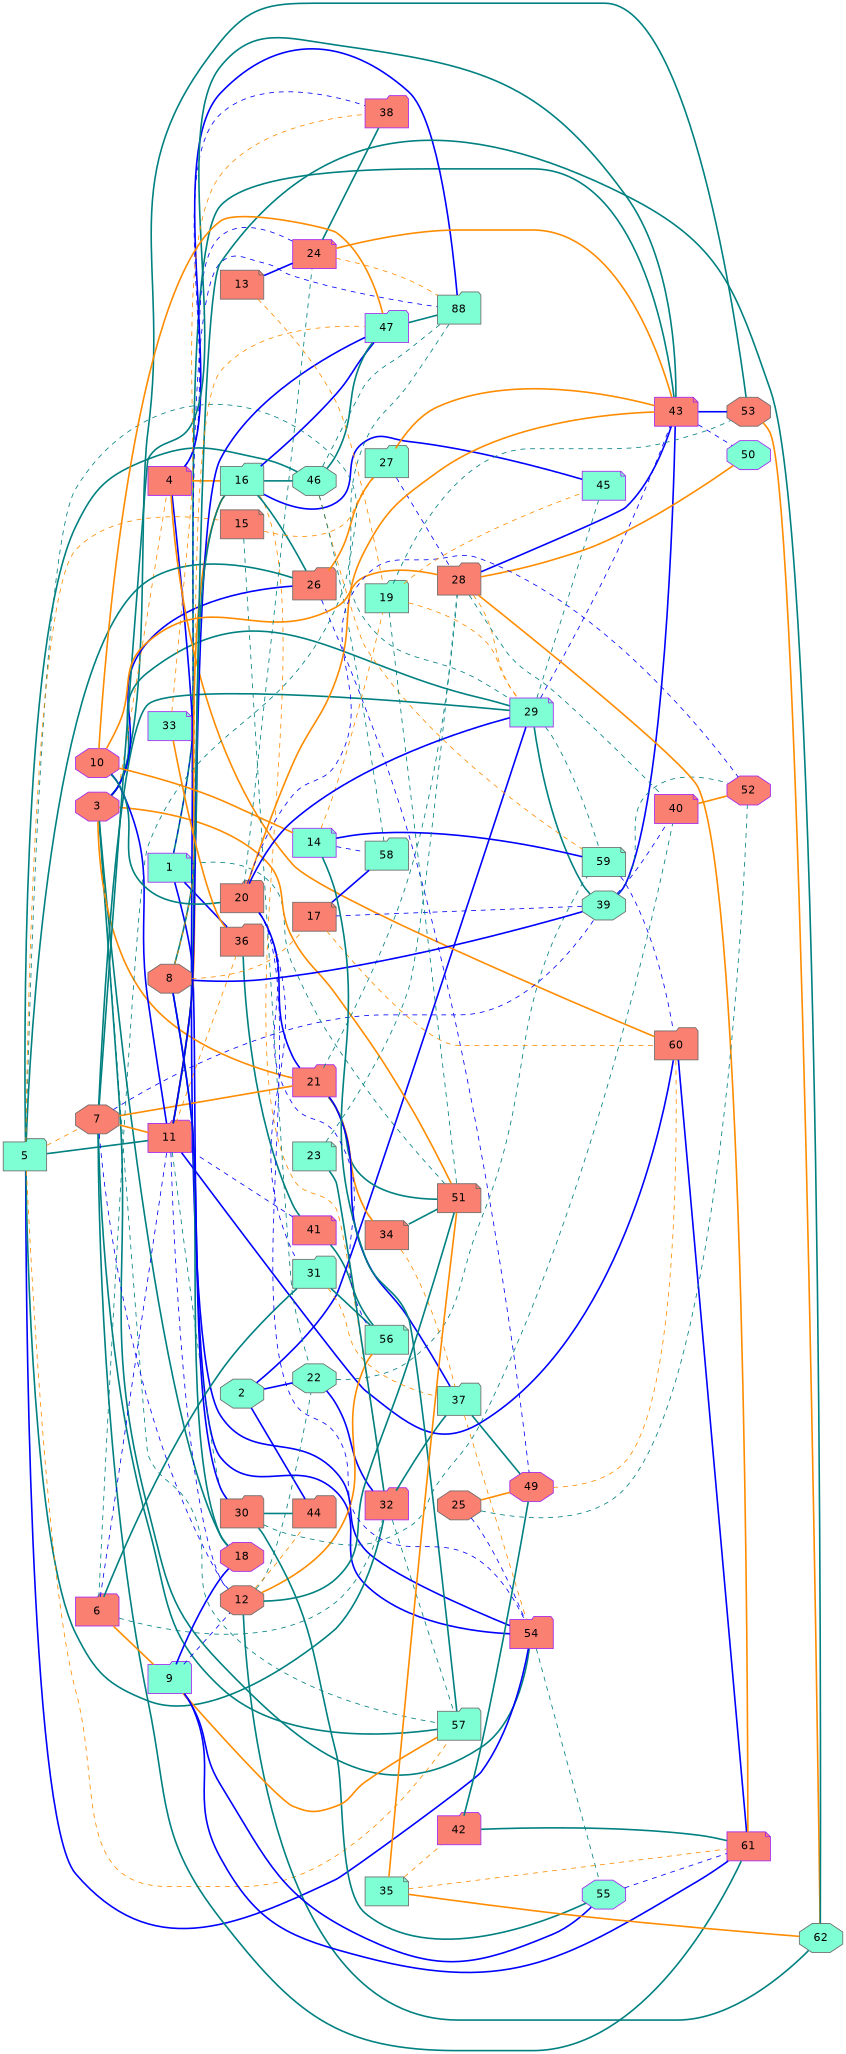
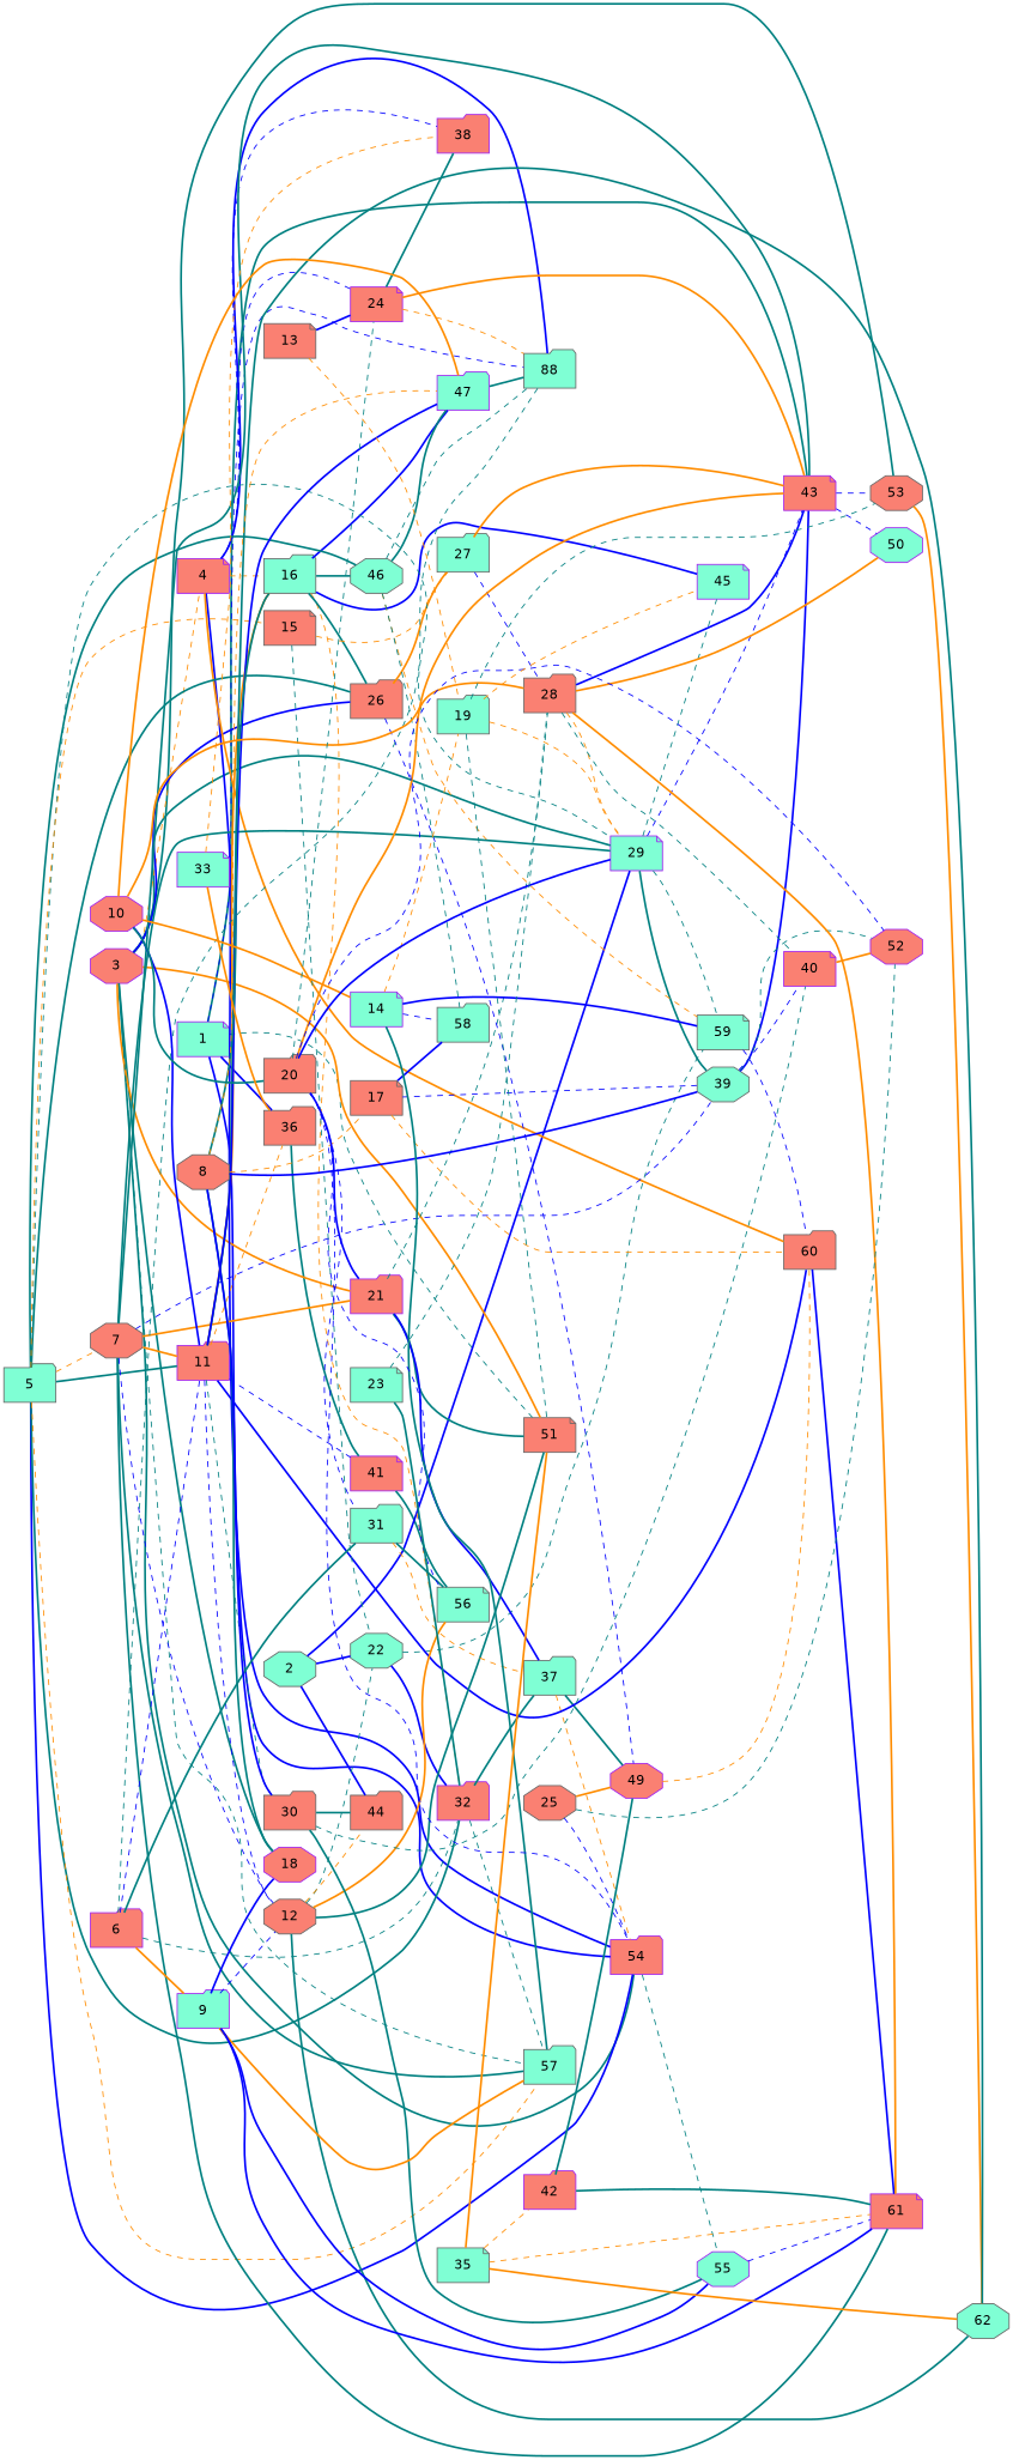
  graph {
    fontname="DejaVu Sans"
    rankdir=LR
    node [color=gray40 fillcolor=salmon fontname="DejaVu Sans" shape=folder style=filled]
    edge [color=teal fontname="DejaVu Sans" style=bold weight=1.0]
    1 [color=purple fillcolor=aquamarine shape=note]
    36
    43 [color=purple shape=note]
    n4 [fillcolor=aquamarine label=88]
    51 [shape=note]
    54 [color=purple]
    41 [color=purple shape=note]
    53 [shape=octagon]
    50 [color=purple fillcolor=aquamarine shape=octagon]
    55 [color=purple fillcolor=aquamarine shape=octagon]
    2 [fillcolor=aquamarine shape=octagon]
    22 [fillcolor=aquamarine shape=octagon]
    29 [color=purple fillcolor=aquamarine shape=note]
    44
    32 [color=purple]
    59 [fillcolor=aquamarine shape=note]
    39 [fillcolor=aquamarine shape=octagon]
    45 [color=purple fillcolor=aquamarine shape=note]
    3 [color=purple shape=octagon]
    4 [color=purple shape=note]
    18 [color=purple shape=octagon]
    21 [color=purple]
    26
    57 [fillcolor=aquamarine]
    16 [fillcolor=aquamarine]
    24 [color=purple shape=note]
    38 [color=purple]
    60
    28
-   34 [shape=note]
    37 [fillcolor=aquamarine]
    27 [fillcolor=aquamarine]
    49 [color=purple shape=octagon]
    62 [fillcolor=aquamarine shape=octagon]
    46 [fillcolor=aquamarine shape=octagon]
    47 [color=purple fillcolor=aquamarine]
    61 [color=purple shape=note]
    5 [fillcolor=aquamarine]
    7 [shape=octagon]
    11 [color=purple]
    15 [shape=note]
    12 [shape=octagon]
    30
    58 [fillcolor=aquamarine]
    6 [color=purple]
    9 [color=purple fillcolor=aquamarine]
    31 [fillcolor=aquamarine]
    56 [fillcolor=aquamarine shape=note]
    52 [color=purple shape=octagon]
    40 [color=purple shape=note]
    8 [shape=octagon]
    17 [shape=note]
    10 [color=purple shape=octagon]
    14 [color=purple fillcolor=aquamarine shape=note]
    20
    19 [fillcolor=aquamarine]
    13 [shape=note]
    23 [fillcolor=aquamarine shape=note]
    25 [shape=octagon]
    33 [color=purple fillcolor=aquamarine shape=note]
    35 [fillcolor=aquamarine shape=note]
    42 [color=purple]
    1 -- 36 [color=blue]
    1 -- 43
    1 -- n4 [color=blue style=dashed]
    1 -- 51 [style=dashed]
    1 -- 54 [color=blue]
    36 -- 41
-   43 -- 53 [color=blue]
+   43 -- 53 [color=blue style=dashed]
    43 -- 50 [color=blue style=dashed weight=2.0]
    54 -- 55 [style=dashed]
    41 -- 56
    53 -- 62 [color=darkorange]
    55 -- 61 [color=blue style=dashed]
    2 -- 22 [color=blue]
    2 -- 29 [color=blue]
    2 -- 44 [color=blue weight=2.0]
    22 -- 32 [color=blue]
    22 -- 59 [style=dashed weight=2.0]
    29 -- 43 [color=blue style=dashed weight=2.0]
    29 -- 59 [style=dashed]
    29 -- 39
    29 -- 45 [style=dashed]
    32 -- 57 [style=dashed]
    32 -- 37
    59 -- 60 [color=blue style=dashed]
    39 -- 43 [color=blue]
    39 -- 52 [style=dashed]
    39 -- 40 [color=blue style=dashed]
    3 -- 51 [color=darkorange]
    3 -- 54
    3 -- 53
    3 -- 29
    3 -- 4 [color=darkorange style=dashed]
    3 -- 18
    3 -- 21 [color=darkorange]
    3 -- 26 [color=blue]
    3 -- 57 [style=dashed]
    4 -- n4 [color=blue]
    4 -- 54 [color=blue]
-   4 -- 16 [color=darkorange]
+   4 -- 16 [color=darkorange style=dashed]
    4 -- 24 [color=blue style=dashed]
    4 -- 38 [color=blue style=dashed weight=2.0]
    4 -- 60 [color=darkorange weight=2.0]
    21 -- 51
    21 -- 28 [style=dashed]
-   21 -- 34 [color=darkorange]
    21 -- 37 [color=blue]
    26 -- 27 [color=darkorange]
    26 -- 49 [color=blue style=dashed]
    16 -- 32 [color=darkorange style=dashed]
    16 -- 45 [color=blue]
    16 -- 26
    16 -- 46
    16 -- 47 [color=blue]
    24 -- 43 [color=darkorange]
    24 -- n4 [color=darkorange style=dashed]
    24 -- 38
    60 -- 61 [color=blue]
    28 -- 43 [color=blue]
    28 -- 50 [color=darkorange]
    28 -- 29 [color=darkorange style=dashed]
    28 -- 61 [color=darkorange]
    28 -- 40 [style=dashed weight=3.0]
-   34 -- 51
-   34 -- 37 [color=darkorange style=dashed]
    37 -- 54 [color=darkorange style=dashed]
    37 -- 49
    27 -- 43 [color=darkorange]
    27 -- 28 [color=blue style=dashed]
    49 -- 60 [color=darkorange style=dashed]
    46 -- n4 [style=dashed]
    46 -- 59 [color=darkorange style=dashed]
    46 -- 47
    46 -- 58 [style=dashed]
    47 -- n4
    5 -- 54 [color=blue weight=2.0]
    5 -- 29 [style=dashed]
    5 -- 32
    5 -- 26
    5 -- 57 [color=darkorange style=dashed weight=2.0]
    5 -- 46
    5 -- 7 [color=darkorange style=dashed]
    5 -- 11
    5 -- 15 [color=darkorange style=dashed]
    7 -- 43
    7 -- 29
    7 -- 39 [color=blue style=dashed]
    7 -- 21 [color=darkorange]
    7 -- 57
    7 -- 61
    7 -- 11 [color=darkorange]
    7 -- 12 [color=blue style=dashed]
    11 -- 36 [color=darkorange style=dashed weight=2.0]
    11 -- 41 [color=blue style=dashed]
    11 -- 16 [color=darkorange]
    11 -- 60 [color=blue]
    11 -- 62
    11 -- 47 [color=blue weight=2.0]
    11 -- 12 [color=blue style=dashed]
    11 -- 30 [style=dashed]
    15 -- 22 [style=dashed]
    15 -- 27 [color=darkorange style=dashed]
    12 -- 51
    12 -- 22 [style=dashed]
    12 -- 44 [color=darkorange style=dashed]
    12 -- 62
    12 -- 56 [color=darkorange weight=2.0]
    30 -- 55
    30 -- 44
    30 -- 40 [style=dashed]
    6 -- n4 [style=dashed]
    6 -- 32 [style=dashed]
    6 -- 11 [color=blue style=dashed]
    6 -- 9 [color=darkorange]
    6 -- 31
    9 -- 55 [color=blue]
    9 -- 18 [color=blue]
    9 -- 57 [color=darkorange]
    9 -- 61 [color=blue]
    9 -- 12 [color=blue style=dashed]
    31 -- 37 [color=darkorange style=dashed]
    31 -- 56
    40 -- 52 [color=darkorange]
    8 -- 39 [color=blue]
    8 -- 18
    8 -- 16
    8 -- 47 [color=darkorange style=dashed weight=2.0]
    8 -- 30 [color=blue]
    8 -- 17 [color=darkorange style=dashed]
    17 -- 39 [color=blue style=dashed]
    17 -- 60 [color=darkorange style=dashed]
    17 -- 58 [color=blue]
    10 -- 28 [color=darkorange]
    10 -- 47 [color=darkorange]
    10 -- 11 [color=blue]
    10 -- 14 [color=darkorange]
    10 -- 20
    14 -- 59 [color=blue]
    14 -- 57
    14 -- 58 [color=blue style=dashed]
    14 -- 19 [color=darkorange style=dashed]
    20 -- 43 [color=darkorange]
    20 -- 54 [color=blue style=dashed]
    20 -- 29 [color=blue weight=2.0]
    20 -- 21 [color=blue]
    20 -- 24 [style=dashed]
    20 -- 31 [color=blue style=dashed]
    20 -- 56 [color=blue style=dashed]
    20 -- 52 [color=blue style=dashed]
    19 -- 51 [style=dashed]
    19 -- 53 [style=dashed]
    19 -- 29 [color=darkorange style=dashed]
    19 -- 45 [color=darkorange style=dashed]
    13 -- 24 [color=blue]
    13 -- 19 [color=darkorange style=dashed]
    23 -- 32
    23 -- 28 [style=dashed]
    25 -- 54 [color=blue style=dashed]
    25 -- 49 [color=darkorange]
    25 -- 52 [style=dashed]
    33 -- 36 [color=darkorange]
    33 -- 38 [color=darkorange style=dashed]
    35 -- 51 [color=darkorange]
    35 -- 62 [color=darkorange weight=2.0]
    35 -- 61 [color=darkorange style=dashed]
    35 -- 42 [color=darkorange style=dashed]
    42 -- 49
    42 -- 61
  }
